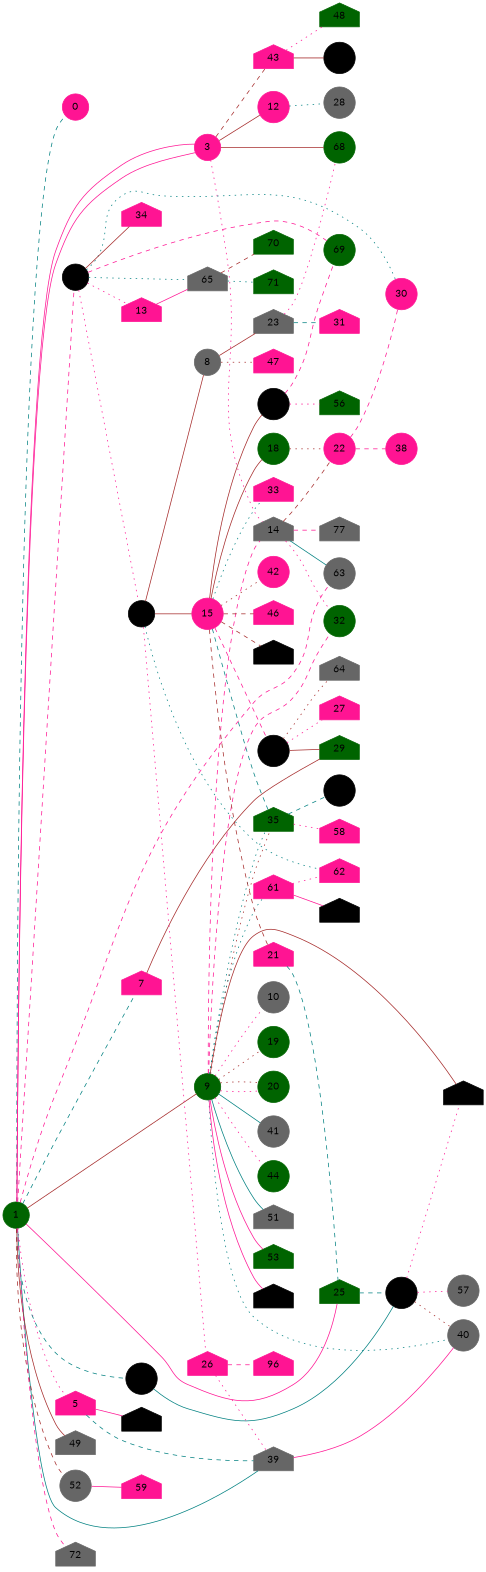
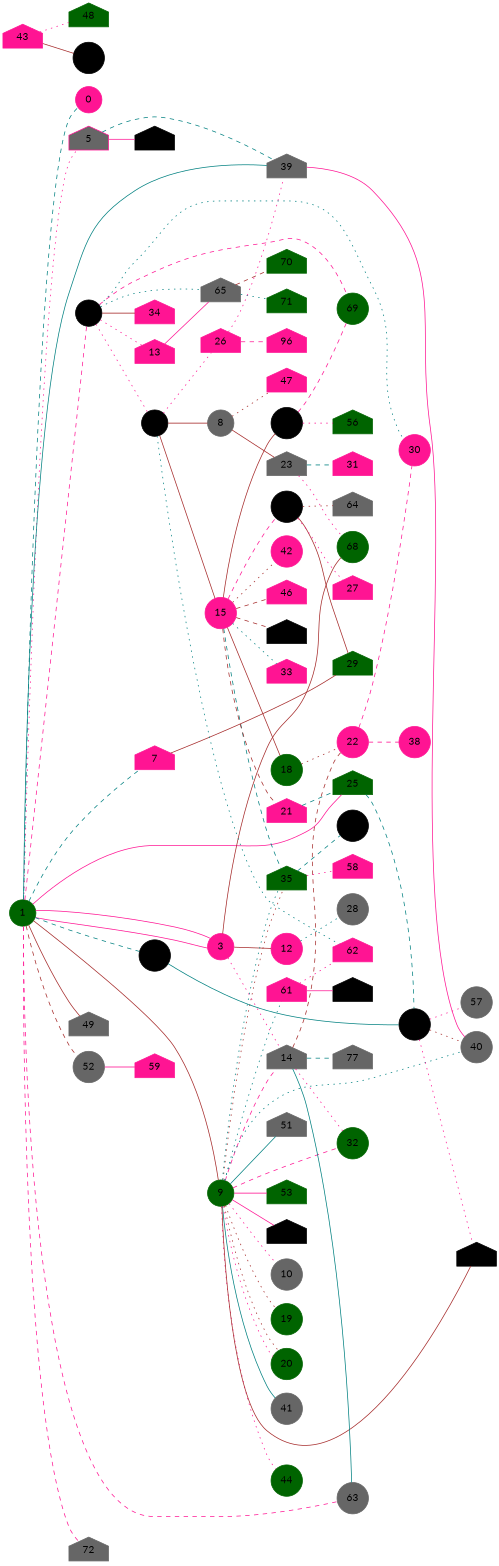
  graph {
    fontname=Lato
    rankdir=LR
    node [color=deeppink fontname=Lato shape=house style=filled]
    edge [color=deeppink fontname=Lato style=dotted]
    1 [color=darkgreen shape=circle]
    n2 [label=0 shape=circle]
    3 [shape=circle]
    4 [color=black shape=circle]
-   5
+   5 [fillcolor=gray40]
    7
    9 [color=darkgreen shape=circle]
    24 [color=black shape=circle]
    25 [color=darkgreen]
    39 [color=gray40]
    49 [color=gray40]
    52 [color=gray40 shape=circle]
    63 [color=gray40 shape=circle]
    72 [color=gray40]
    12 [shape=circle]
    14 [color=gray40]
    43
    68 [color=darkgreen shape=circle]
    6 [color=black shape=circle]
    13
    30 [shape=circle]
    34
    65 [color=gray40]
    69 [color=darkgreen shape=circle]
    11 [color=black]
    29 [color=darkgreen]
    10 [color=gray40 shape=circle]
    19 [color=darkgreen shape=circle]
    20 [color=darkgreen shape=circle]
    32 [color=darkgreen shape=circle]
    35 [color=darkgreen]
    40 [color=gray40 shape=circle]
    41 [color=gray40 shape=circle]
    44 [color=darkgreen shape=circle]
    51 [color=gray40]
    53 [color=darkgreen]
    54 [color=black]
    60 [color=black]
    61
    36 [color=black shape=circle]
    59
    28 [color=gray40 shape=circle]
    22 [shape=circle]
    n44 [color=gray40 label=77]
    48 [color=darkgreen]
    55 [color=black shape=circle]
    8 [color=gray40 shape=circle]
    15 [shape=circle]
    26
    62
    70 [color=darkgreen]
    71 [color=darkgreen]
    23 [color=gray40]
    47
    16 [color=black shape=circle]
    17 [color=black shape=circle]
    18 [color=darkgreen shape=circle]
    21
    33
    42 [shape=circle]
    46
    50 [color=black]
    n63 [label=96]
    31
    45 [color=black shape=circle]
    58
    67 [color=black]
    38 [shape=circle]
    56 [color=darkgreen]
    27
    64 [color=gray40]
    57 [color=gray40 shape=circle]
    1 -- n2 [color=teal style=dashed]
    1 -- 3 [style=solid]
    1 -- 3 [style=solid]
    1 -- 4 [style=dashed]
    1 -- 5
    1 -- 7 [color=teal style=dashed]
    1 -- 9 [color=brown style=solid]
    1 -- 24 [color=teal style=dashed]
    1 -- 25 [style=solid]
    1 -- 39 [color=teal style=solid]
    1 -- 49 [color=brown style=solid]
    1 -- 52 [color=brown style=dashed]
    1 -- 63 [style=dashed]
    1 -- 72 [style=dashed]
    3 -- 12 [color=brown style=solid]
    3 -- 14
-   3 -- 43 [color=brown style=dashed]
    3 -- 68 [color=brown style=solid]
    4 -- 6
    4 -- 13
    4 -- 30 [color=teal]
    4 -- 34 [color=brown style=solid]
    4 -- 65 [color=teal]
    4 -- 69 [style=dashed]
    5 -- 39 [color=teal style=dashed]
    5 -- 11 [style=solid]
    7 -- 29 [color=brown style=solid]
    9 -- 14 [style=dashed]
    9 -- 10
    9 -- 19 [color=brown]
    9 -- 20
    9 -- 20 [color=brown]
    9 -- 32 [style=dashed]
    9 -- 35 [color=brown]
    9 -- 35 [color=teal]
    9 -- 40 [color=teal]
    9 -- 41 [color=teal style=solid]
    9 -- 44
    9 -- 51 [color=teal style=solid]
    9 -- 53 [style=solid]
    9 -- 54 [style=solid]
    9 -- 60 [color=brown style=solid]
    9 -- 61 [color=teal]
    24 -- 36 [color=teal style=solid]
    25 -- 36 [color=teal style=dashed]
    39 -- 40 [style=solid]
    52 -- 59 [style=solid]
    12 -- 28 [color=teal]
    14 -- 63 [color=teal style=solid]
    14 -- 32
    14 -- 22 [color=brown style=dashed]
-   14 -- n44 [style=dashed]
+   14 -- n44 [color=teal style=dashed]
    43 -- 48
    43 -- 55 [color=brown style=solid]
    6 -- 8 [color=brown style=solid]
    6 -- 15 [color=brown style=solid]
    6 -- 26
    6 -- 62 [color=teal]
    13 -- 65 [style=solid]
    65 -- 70 [color=brown style=dashed]
    65 -- 71 [color=teal]
    35 -- 45 [color=teal style=dashed]
    35 -- 58
    61 -- 62
    61 -- 67 [style=solid]
    36 -- 40 [color=brown]
    36 -- 60
    36 -- 57
    22 -- 30 [style=dashed]
    22 -- 38 [style=dashed]
    8 -- 23 [color=brown style=solid]
    8 -- 47 [color=brown]
    15 -- 35 [color=teal style=dashed]
    15 -- 16 [color=brown style=solid]
    15 -- 17 [style=dashed]
    15 -- 18 [color=brown style=solid]
    15 -- 21 [color=brown style=dashed]
    15 -- 33 [color=teal]
    15 -- 42 [color=brown]
    15 -- 46 [color=brown style=dashed]
    15 -- 50 [color=brown style=dashed]
    26 -- 39
    26 -- n63 [style=dashed]
    23 -- 68
    23 -- 31 [color=teal style=dashed]
    16 -- 69 [style=dashed]
    16 -- 56
    17 -- 29 [color=brown style=solid]
    17 -- 27
    17 -- 64 [color=brown]
    18 -- 22 [color=brown]
    21 -- 25 [color=teal style=dashed]
  }
